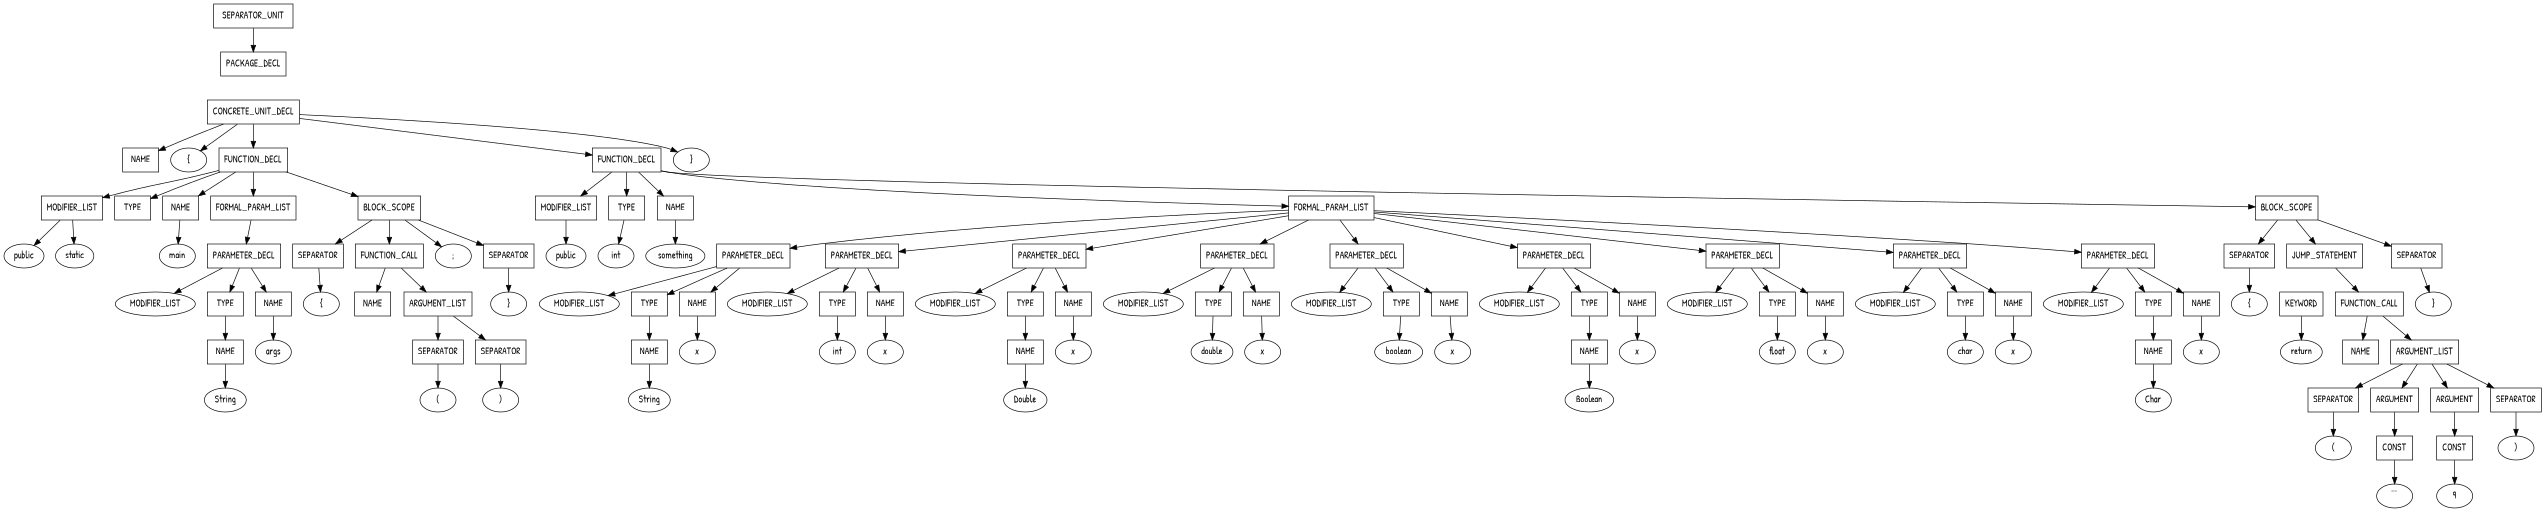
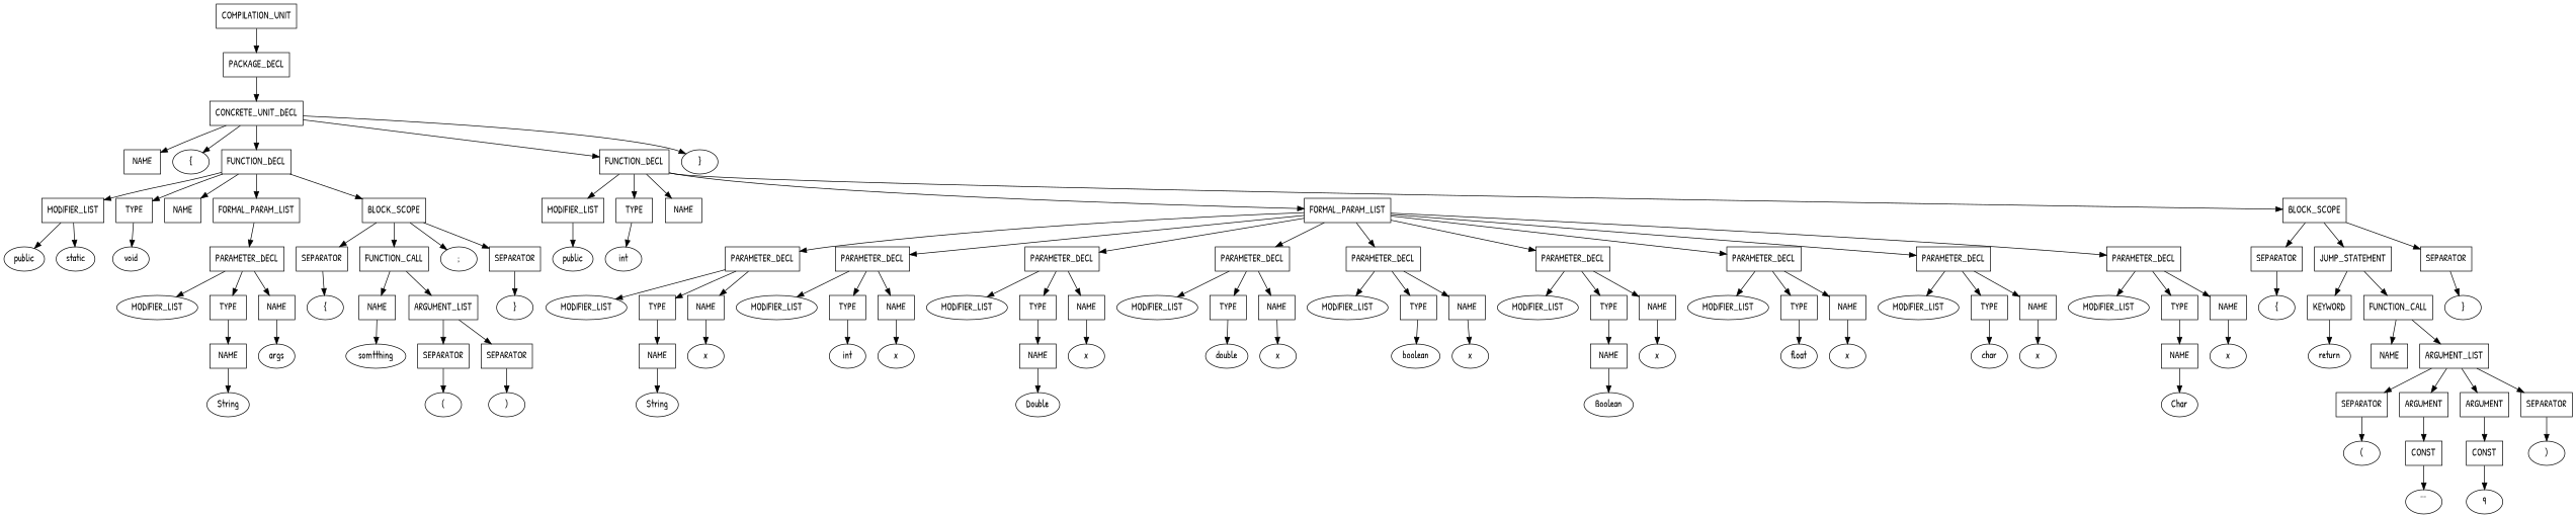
  digraph {
    fontname="Patrick Hand"
    splines=TRUE
    node [fontname="Patrick Hand" shape=rectangle]
    edge [fontname="Patrick Hand"]
-   n1 [label=SEPARATOR_UNIT]
+   n1 [label=COMPILATION_UNIT]
    n2 [label=PACKAGE_DECL]
    n3 [label=CONCRETE_UNIT_DECL]
    n4 [label=NAME]
    n5 [label="{" shape=ellipse]
    n6 [label=FUNCTION_DECL]
    n7 [label=FUNCTION_DECL]
    n8 [label="}" shape=ellipse]
    n9 [label=MODIFIER_LIST]
    n10 [label=TYPE]
    n11 [label=NAME]
    n12 [label=FORMAL_PARAM_LIST]
    n13 [label=BLOCK_SCOPE]
    n14 [label=MODIFIER_LIST]
    n15 [label=TYPE]
    n16 [label=NAME]
    n17 [label=FORMAL_PARAM_LIST]
    n18 [label=BLOCK_SCOPE]
    n19 [label=public shape=ellipse]
    n20 [label=static shape=ellipse]
-   n22 [label=main shape=ellipse]
+   n21 [label=void shape=ellipse]
    n23 [label=PARAMETER_DECL]
    n24 [label=SEPARATOR]
    n25 [label=FUNCTION_CALL]
    n26 [label=";" shape=ellipse]
    n27 [label=SEPARATOR]
    n28 [label=MODIFIER_LIST shape=ellipse]
    n29 [label=TYPE]
    n30 [label=NAME]
    n31 [label=NAME]
    n32 [label=args shape=ellipse]
    n33 [label=String shape=ellipse]
    n34 [label="{" shape=ellipse]
    n35 [label=NAME]
    n36 [label=ARGUMENT_LIST]
    n37 [label="}" shape=ellipse]
+   n38 [label=somtthing shape=ellipse]
    n39 [label=SEPARATOR]
    n40 [label=SEPARATOR]
    n41 [label="(" shape=ellipse]
    n42 [label=")" shape=ellipse]
    n43 [label=public shape=ellipse]
    n44 [label=int shape=ellipse]
-   n45 [label=something shape=ellipse]
    n46 [label=PARAMETER_DECL]
    n47 [label=PARAMETER_DECL]
    n48 [label=PARAMETER_DECL]
    n49 [label=PARAMETER_DECL]
    n50 [label=PARAMETER_DECL]
    n51 [label=PARAMETER_DECL]
    n52 [label=PARAMETER_DECL]
    n53 [label=PARAMETER_DECL]
    n54 [label=PARAMETER_DECL]
    n55 [label=SEPARATOR]
    n56 [label=JUMP_STATEMENT]
    n57 [label=SEPARATOR]
    n58 [label=MODIFIER_LIST shape=ellipse]
    n59 [label=TYPE]
    n60 [label=NAME]
    n61 [label=MODIFIER_LIST shape=ellipse]
    n62 [label=TYPE]
    n63 [label=NAME]
    n64 [label=MODIFIER_LIST shape=ellipse]
    n65 [label=TYPE]
    n66 [label=NAME]
    n67 [label=MODIFIER_LIST shape=ellipse]
    n68 [label=TYPE]
    n69 [label=NAME]
    n70 [label=MODIFIER_LIST shape=ellipse]
    n71 [label=TYPE]
    n72 [label=NAME]
    n73 [label=MODIFIER_LIST shape=ellipse]
    n74 [label=TYPE]
    n75 [label=NAME]
    n76 [label=MODIFIER_LIST shape=ellipse]
    n77 [label=TYPE]
    n78 [label=NAME]
    n79 [label=MODIFIER_LIST shape=ellipse]
    n80 [label=TYPE]
    n81 [label=NAME]
    n82 [label=MODIFIER_LIST shape=ellipse]
    n83 [label=TYPE]
    n84 [label=NAME]
    n85 [label=NAME]
    n86 [label=x shape=ellipse]
    n87 [label=String shape=ellipse]
    n88 [label=int shape=ellipse]
    n89 [label=x shape=ellipse]
    n90 [label=NAME]
    n91 [label=x shape=ellipse]
    n92 [label=Double shape=ellipse]
    n93 [label=double shape=ellipse]
    n94 [label=x shape=ellipse]
    n95 [label=boolean shape=ellipse]
    n96 [label=x shape=ellipse]
    n97 [label=NAME]
    n98 [label=x shape=ellipse]
    n99 [label=Boolean shape=ellipse]
    n100 [label=float shape=ellipse]
    n101 [label=x shape=ellipse]
    n102 [label=char shape=ellipse]
    n103 [label=x shape=ellipse]
    n104 [label=NAME]
    n105 [label=x shape=ellipse]
    n106 [label=Char shape=ellipse]
    n107 [label="{" shape=ellipse]
    n108 [label=KEYWORD]
    n109 [label=FUNCTION_CALL]
    n110 [label="}" shape=ellipse]
    n111 [label=return shape=ellipse]
    n112 [label=NAME]
    n113 [label=ARGUMENT_LIST]
    n114 [label=SEPARATOR]
    n115 [label=ARGUMENT]
    n116 [label=ARGUMENT]
    n117 [label=SEPARATOR]
    n118 [label="(" shape=ellipse]
    n119 [label=CONST]
    n120 [label=CONST]
    n121 [label=")" shape=ellipse]
    n122 [label="\"\"" shape=ellipse]
    n123 [label=9 shape=ellipse]
    n1 -> n2
+   n2 -> n3
    n3 -> n4
    n3 -> n5
    n3 -> n6
    n3 -> n7
    n3 -> n8
    n6 -> n9
    n6 -> n10
    n6 -> n11
    n6 -> n12
    n6 -> n13
    n7 -> n14
    n7 -> n15
    n7 -> n16
    n7 -> n17
    n7 -> n18
    n9 -> n19
    n9 -> n20
-   n11 -> n22
+   n10 -> n21
    n12 -> n23
    n13 -> n24
    n13 -> n25
    n13 -> n26
    n13 -> n27
    n14 -> n43
    n15 -> n44
-   n16 -> n45
    n17 -> n46
    n17 -> n47
    n17 -> n48
    n17 -> n49
    n17 -> n50
    n17 -> n51
    n17 -> n52
    n17 -> n53
    n17 -> n54
    n18 -> n55
    n18 -> n56
    n18 -> n57
    n23 -> n28
    n23 -> n29
    n23 -> n30
    n24 -> n34
    n25 -> n35
    n25 -> n36
    n27 -> n37
    n29 -> n31
    n30 -> n32
    n31 -> n33
+   n35 -> n38
    n36 -> n39
    n36 -> n40
    n39 -> n41
    n40 -> n42
    n46 -> n58
    n46 -> n59
    n46 -> n60
    n47 -> n61
    n47 -> n62
    n47 -> n63
    n48 -> n64
    n48 -> n65
    n48 -> n66
    n49 -> n67
    n49 -> n68
    n49 -> n69
    n50 -> n70
    n50 -> n71
    n50 -> n72
    n51 -> n73
    n51 -> n74
    n51 -> n75
    n52 -> n76
    n52 -> n77
    n52 -> n78
    n53 -> n79
    n53 -> n80
    n53 -> n81
    n54 -> n82
    n54 -> n83
    n54 -> n84
    n55 -> n107
+   n56 -> n108
    n56 -> n109
    n57 -> n110
    n59 -> n85
    n60 -> n86
    n62 -> n88
    n63 -> n89
    n65 -> n90
    n66 -> n91
    n68 -> n93
    n69 -> n94
    n71 -> n95
    n72 -> n96
    n74 -> n97
    n75 -> n98
    n77 -> n100
    n78 -> n101
    n80 -> n102
    n81 -> n103
    n83 -> n104
    n84 -> n105
    n85 -> n87
    n90 -> n92
    n97 -> n99
    n104 -> n106
    n108 -> n111
    n109 -> n112
    n109 -> n113
    n113 -> n114
    n113 -> n115
    n113 -> n116
    n113 -> n117
    n114 -> n118
    n115 -> n119
    n116 -> n120
    n117 -> n121
    n119 -> n122
    n120 -> n123
  }
